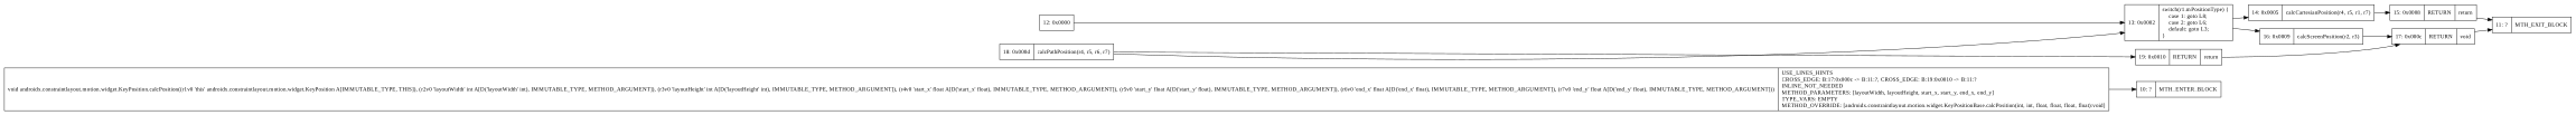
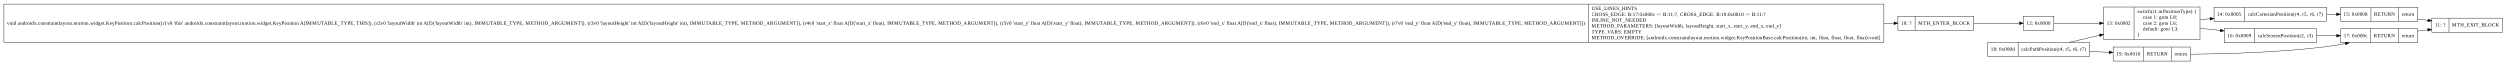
  digraph {
    fontname="Liberation Serif"
    rankdir=LR
    node [fontname="Liberation Serif" shape=record]
    edge [fontname="Liberation Serif"]
    n1 [label="{10\:\ ?|MTH_ENTER_BLOCK\l}"]
    n2 [label="{12\:\ 0x0000}"]
    n3 [label="{13\:\ 0x0002|switch(r1.mPositionType) \{\l    case 1: goto L8;\l    case 2: goto L6;\l    default: goto L3;\l\}\l}"]
-   n4 [label="{14\:\ 0x0005|calcCartesianPosition(r4, r5, r1, r7)\l}"]
+   n4 [label="{14\:\ 0x0005|calcCartesianPosition(r4, r5, r6, r7)\l}"]
    n5 [label="{16\:\ 0x0009|calcScreenPosition(r2, r3)\l}"]
    n6 [label="{15\:\ 0x0008|RETURN\l|return\l}"]
-   n7 [label="{17\:\ 0x000c|RETURN\l|void\l}"]
+   n7 [label="{17\:\ 0x000c|RETURN\l|return\l}"]
    n8 [label="{18\:\ 0x000d|calcPathPosition(r4, r5, r6, r7)\l}"]
    n9 [label="{19\:\ 0x0010|RETURN\l|return\l}"]
    n10 [label="{11\:\ ?|MTH_EXIT_BLOCK\l}"]
    n11 [label="{void androidx.constraintlayout.motion.widget.KeyPosition.calcPosition((r1v0 'this' androidx.constraintlayout.motion.widget.KeyPosition A[IMMUTABLE_TYPE, THIS]), (r2v0 'layoutWidth' int A[D('layoutWidth' int), IMMUTABLE_TYPE, METHOD_ARGUMENT]), (r3v0 'layoutHeight' int A[D('layoutHeight' int), IMMUTABLE_TYPE, METHOD_ARGUMENT]), (r4v0 'start_x' float A[D('start_x' float), IMMUTABLE_TYPE, METHOD_ARGUMENT]), (r5v0 'start_y' float A[D('start_y' float), IMMUTABLE_TYPE, METHOD_ARGUMENT]), (r6v0 'end_x' float A[D('end_x' float), IMMUTABLE_TYPE, METHOD_ARGUMENT]), (r7v0 'end_y' float A[D('end_y' float), IMMUTABLE_TYPE, METHOD_ARGUMENT]))  | USE_LINES_HINTS\lCROSS_EDGE: B:17:0x000c \-\> B:11:?, CROSS_EDGE: B:19:0x0010 \-\> B:11:?\lINLINE_NOT_NEEDED\lMETHOD_PARAMETERS: [layoutWidth, layoutHeight, start_x, start_y, end_x, end_y]\lTYPE_VARS: EMPTY\lMETHOD_OVERRIDE: [androidx.constraintlayout.motion.widget.KeyPositionBase.calcPosition(int, int, float, float, float, float):void]\l}"]
+   n1 -> n2
    n2 -> n3
    n3 -> n4
    n3 -> n5
    n4 -> n6
    n5 -> n7
    n6 -> n10
    n7 -> n10
    n8 -> n3
    n8 -> n9
    n9 -> n7
    n11 -> n1
  }
